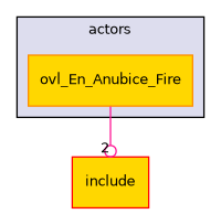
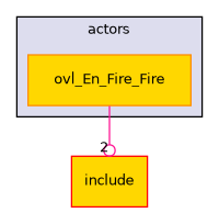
  digraph {
    compound=true
    node [fillcolor=gold fontname=Helvetica fontsize=10 shape=box style=filled]
-   n1 [label=ovl_En_Anubice_Fire pencolor=black color=darkorange]
+   n1 [label=ovl_En_Fire_Fire pencolor=black color=darkorange]
    n2 [color=red label=include]
    subgraph cluster_1 {
      bgcolor="#ddddee"
      fontname=Helvetica
      fontsize=10
      label=actors
      pencolor=black
      n1
    }
    n1 -> n2 [headlabel=2 labeldistance=1.5 labelfontname=Helvetica labelfontsize=10 color=deeppink arrowhead=odot]
  }
